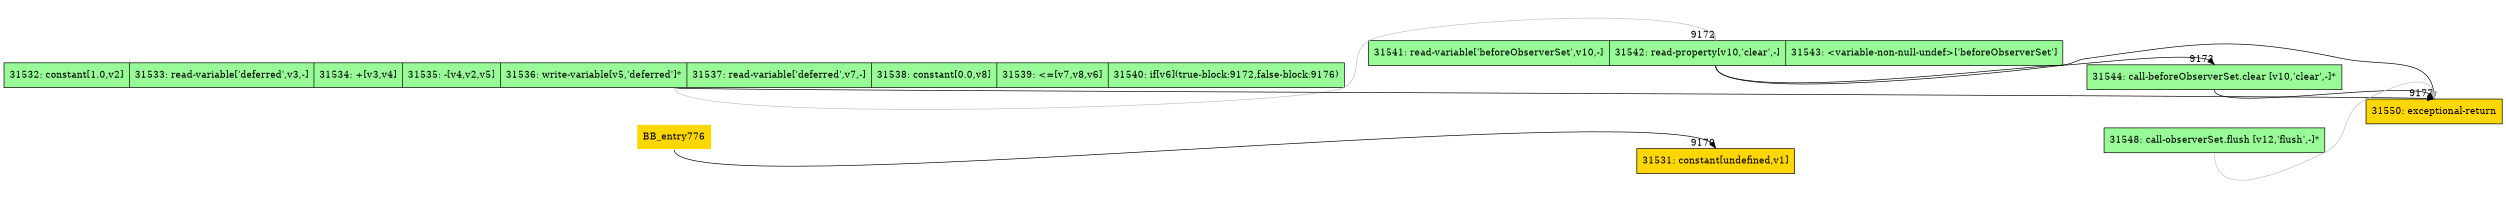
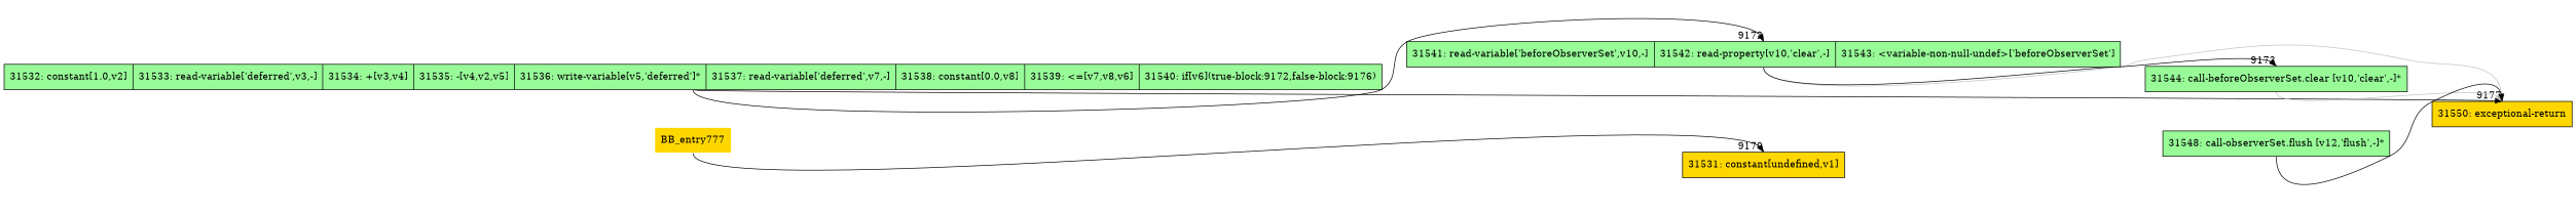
  digraph {
    rankdir=LR
    node [fillcolor=palegreen shape=record style=filled]
    edge [headport=n tailport=s]
-   BB_entry777 [fillcolor=gold shape=none label=BB_entry776]
+   BB_entry777 [fillcolor=gold shape=none]
    n2 [fillcolor=gold label="{31531: constant[undefined,v1]}"]
    n3 [label="{31532: constant[1.0,v2]|31533: read-variable['deferred',v3,-]|31534: +[v3,v4]|31535: -[v4,v2,v5]|31536: write-variable[v5,'deferred']*|31537: read-variable['deferred',v7,-]|31538: constant[0.0,v8]|31539: \<=[v7,v8,v6]|31540: if[v6](true-block:9172,false-block:9176)}"]
    n4 [label="{31541: read-variable['beforeObserverSet',v10,-]|31542: read-property[v10,'clear',-]|31543: \<variable-non-null-undef\>['beforeObserverSet']}"]
    n5 [fillcolor=gold label="{31550: exceptional-return}"]
    n6 [label="{31544: call-beforeObserverSet.clear [v10,'clear',-]*}"]
    n7 [label="{31548: call-observerSet.flush [v12,'flush',-]*}"]
    BB_entry777 -> n2 [headlabel="    9170"]
-   n3 -> n4 [headlabel="      9172" color=gray]
+   n3 -> n4 [headlabel="      9172"]
    n3 -> n5 [color=black headlabel="      9177"]
-   n4 -> n5 [color=black]
+   n4 -> n5 [color=gray]
    n4 -> n6 [headlabel="      9173"]
-   n6 -> n5 [color=black]
-   n7 -> n5 [color=gray]
+   n6 -> n5 [color=gray]
+   n7 -> n5 [color=black]
  }
